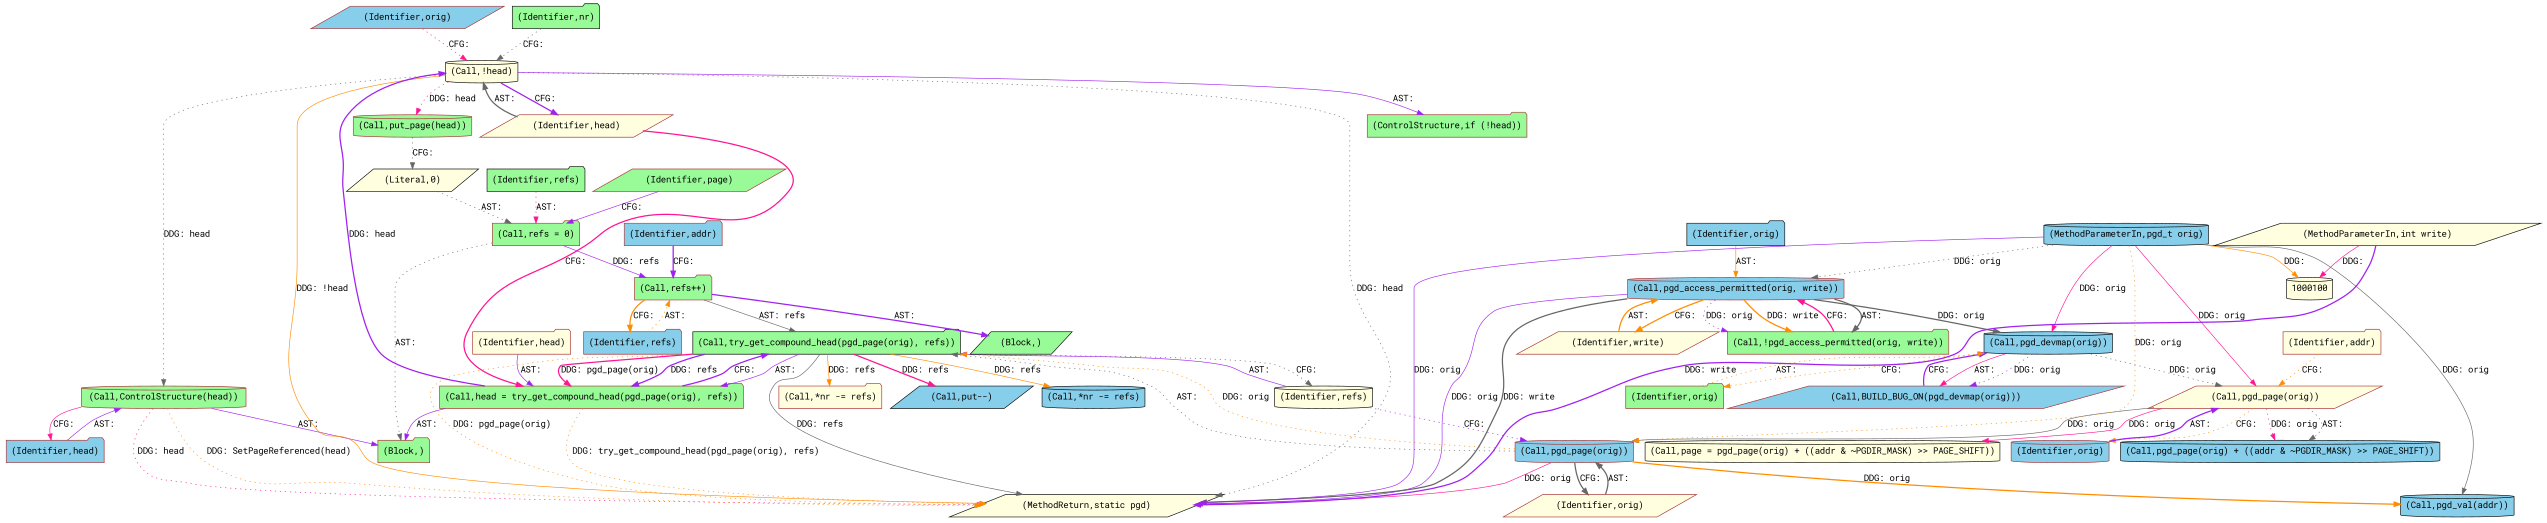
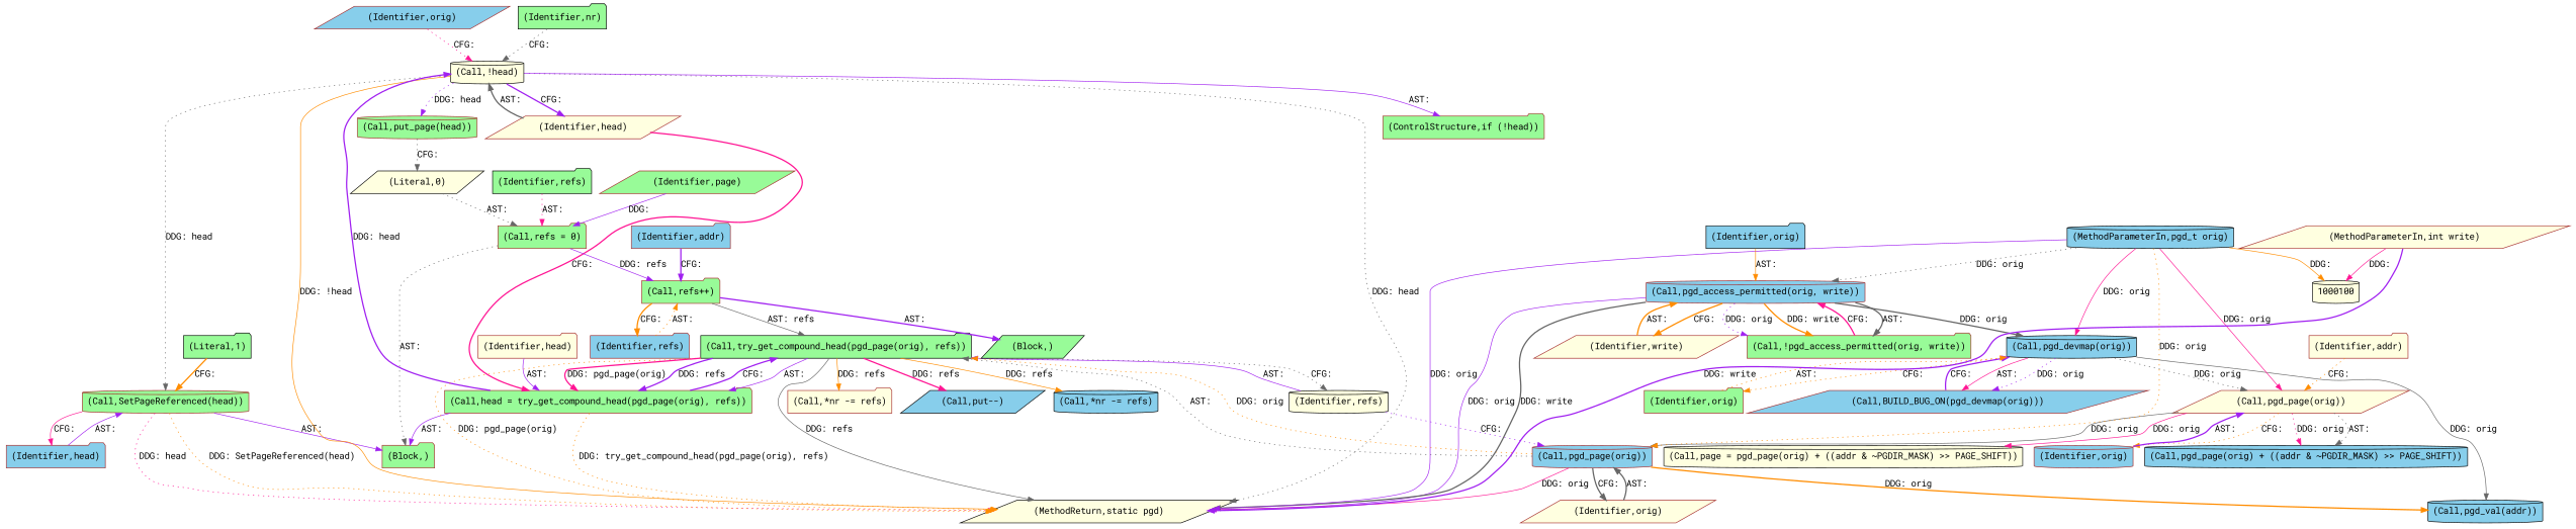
  digraph {
    fontname="Roboto Mono"
    node [color=brown fillcolor=palegreen fontname="Roboto Mono" shape=folder style=filled]
    edge [color=purple fontname="Roboto Mono" style=dotted]
-   n1 [label="(Call,ControlStructure(head))" shape=cylinder]
+   n1 [label="(Call,SetPageReferenced(head))" shape=cylinder]
    n2 [color=black fillcolor=lightyellow label="(MethodReturn,static pgd)" shape=parallelogram]
    n3 [label="(Block,)"]
    n4 [fillcolor=skyblue label="(Identifier,head)"]
    n5 [color=black fillcolor=lightyellow label="(Call,!head)" shape=cylinder]
    n6 [label="(Call,put_page(head))" shape=cylinder]
    n7 [label="(ControlStructure,if (!head))"]
    n8 [fillcolor=lightyellow label="(Identifier,head)" shape=parallelogram]
    n9 [color=black fillcolor=lightyellow label="(Literal,0)" shape=parallelogram]
    n10 [label="(Call,head = try_get_compound_head(pgd_page(orig), refs))"]
    n11 [color=black label="(Call,try_get_compound_head(pgd_page(orig), refs))"]
    n12 [fillcolor=lightyellow label="(Call,*nr -= refs)"]
    n13 [color=black fillcolor=skyblue label="(Call,put--)" shape=parallelogram]
    n14 [color=black fillcolor=skyblue label="(Call,*nr -= refs)" shape=cylinder]
    n15 [color=black fillcolor=lightyellow label="(Identifier,refs)" shape=cylinder]
    n16 [fillcolor=skyblue label="(Call,pgd_page(orig))" shape=cylinder]
    n17 [color=black fillcolor=skyblue label="(Call,pgd_val(addr))" shape=cylinder]
    n18 [fillcolor=lightyellow label="(Identifier,orig)" shape=parallelogram]
    n19 [fillcolor=lightyellow label="(Call,pgd_page(orig))" shape=parallelogram]
    n20 [color=black fillcolor=lightyellow label="(Call,page = pgd_page(orig) + ((addr & ~PGDIR_MASK) >> PAGE_SHIFT))" shape=cylinder]
    n21 [fillcolor=skyblue label="(Identifier,orig)" shape=cylinder]
    n22 [color=black fillcolor=skyblue label="(Call,pgd_page(orig) + ((addr & ~PGDIR_MASK) >> PAGE_SHIFT))" shape=cylinder]
    n23 [color=black fillcolor=skyblue label="(Call,pgd_devmap(orig))" shape=cylinder]
    n24 [fillcolor=skyblue label="(Call,BUILD_BUG_ON(pgd_devmap(orig)))" shape=parallelogram]
    n25 [label="(Identifier,orig)"]
    n26 [fillcolor=skyblue label="(Call,pgd_access_permitted(orig, write))" shape=cylinder]
    n27 [fillcolor=lightyellow label="(Identifier,write)" shape=parallelogram]
    n28 [label="(Call,!pgd_access_permitted(orig, write))"]
    n29 [color=black fillcolor=skyblue label="(MethodParameterIn,pgd_t orig)" shape=cylinder]
    1000100 [color=black fillcolor=lightyellow shape=cylinder]
-   n31 [color=black fillcolor=lightyellow label="(MethodParameterIn,int write)" shape=parallelogram]
+   n31 [fillcolor=lightyellow label="(MethodParameterIn,int write)" shape=parallelogram]
    n32 [label="(Call,refs++)"]
    n33 [color=black label="(Block,)" shape=parallelogram]
    n34 [fillcolor=skyblue label="(Identifier,refs)"]
    n35 [label="(Call,refs = 0)"]
    n36 [fillcolor=skyblue label="(Identifier,orig)" shape=parallelogram]
    n37 [color=black label="(Identifier,nr)"]
    n38 [fillcolor=skyblue label="(Identifier,addr)"]
    n39 [fillcolor=lightyellow label="(Identifier,addr)"]
+   n40 [color=black label="(Literal,1)"]
    n41 [fillcolor=lightyellow label="(Identifier,head)"]
    n42 [color=black label="(Identifier,refs)"]
    n43 [color=black fillcolor=skyblue label="(Identifier,orig)"]
    n44 [label="(Identifier,page)" shape=parallelogram]
    n1 -> n2 [color=deeppink label="DDG: head"]
    n1 -> n2 [color=darkorange label="DDG: SetPageReferenced(head)"]
    n1 -> n3 [label="AST: " style=solid]
    n1 -> n4 [color=deeppink label="CFG: " style=solid]
    n4 -> n1 [label="AST: " style=solid]
    n5 -> n1 [color=gray40 label="DDG: head"]
    n5 -> n2 [color=darkorange label="DDG: !head" style=solid]
    n5 -> n2 [color=gray40 label="DDG: head"]
-   n5 -> n6 [color=deeppink label="DDG: head"]
+   n5 -> n6 [label="DDG: head"]
    n5 -> n7 [label="AST: " style=solid]
    n5 -> n8 [label="CFG: " style=bold]
    n6 -> n9 [color=gray40 label="CFG: "]
    n8 -> n5 [color=gray40 label="AST: " style=bold]
    n8 -> n10 [color=deeppink label="CFG: " style=bold]
    n9 -> n35 [color=gray40 label="AST: "]
    n10 -> n2 [color=darkorange label="DDG: try_get_compound_head(pgd_page(orig), refs)"]
    n10 -> n3 [label="AST: " style=solid]
    n10 -> n5 [label="DDG: head" style=bold]
    n10 -> n11 [label="CFG: " style=bold]
    n11 -> n2 [color=darkorange label="DDG: pgd_page(orig)"]
    n11 -> n2 [color=gray40 label="DDG: refs" style=solid]
    n11 -> n10 [label="AST: " style=solid]
    n11 -> n10 [color=deeppink label="DDG: pgd_page(orig)" style=bold]
    n11 -> n10 [label="DDG: refs" style=bold]
    n11 -> n12 [color=darkorange label="DDG: refs" style=solid]
    n11 -> n13 [color=deeppink label="DDG: refs" style=bold]
    n11 -> n14 [color=darkorange label="DDG: refs" style=solid]
    n11 -> n15 [color=gray40 label="CFG: "]
    n15 -> n11 [label="AST: " style=solid]
    n15 -> n16 [label="CFG: "]
    n16 -> n2 [color=deeppink label="DDG: orig" style=solid]
    n16 -> n11 [color=gray40 label="AST: "]
    n16 -> n11 [color=darkorange label="DDG: orig"]
    n16 -> n17 [color=darkorange label="DDG: orig" style=bold]
    n16 -> n18 [color=gray40 label="CFG: " style=bold]
    n18 -> n16 [color=gray40 label="AST: " style=bold]
    n19 -> n16 [color=gray40 label="DDG: orig" style=solid]
    n19 -> n20 [color=deeppink label="DDG: orig" style=solid]
    n19 -> n21 [color=darkorange label="CFG: "]
    n19 -> n22 [color=gray40 label="AST: "]
    n19 -> n22 [color=deeppink label="DDG: orig"]
    n21 -> n19 [label="AST: " style=bold]
    n23 -> n19 [color=gray40 label="DDG: orig"]
    n23 -> n24 [color=deeppink label="AST: " style=solid]
    n23 -> n24 [label="DDG: orig"]
    n23 -> n25 [color=darkorange label="CFG: "]
    n24 -> n23 [label="CFG: " style=bold]
    n25 -> n23 [color=darkorange label="AST: "]
    n26 -> n2 [label="DDG: orig" style=solid]
    n26 -> n2 [color=gray40 label="DDG: write" style=bold]
    n26 -> n23 [color=gray40 label="DDG: orig" style=bold]
    n26 -> n27 [color=darkorange label="CFG: " style=bold]
    n26 -> n28 [color=gray40 label="AST: " style=bold]
    n26 -> n28 [label="DDG: orig"]
    n26 -> n28 [color=darkorange label="DDG: write" style=bold]
    n27 -> n26 [color=darkorange label="AST: " style=bold]
    n28 -> n26 [color=deeppink label="CFG: " style=bold]
    n29 -> n2 [label="DDG: orig" style=solid]
    n29 -> n16 [color=darkorange label="DDG: orig"]
-   n29 -> n17 [color=gray40 label="DDG: orig" style=solid]
+   n23 -> n17 [color=gray40 label="DDG: orig" style=solid]
    n29 -> n19 [color=deeppink label="DDG: orig" style=solid]
    n29 -> n23 [color=deeppink label="DDG: orig" style=solid]
    n29 -> n26 [color=gray40 label="DDG: orig"]
    n29 -> 1000100 [color=darkorange label="DDG: " style=solid]
    n31 -> n2 [label="DDG: write" style=bold]
    n31 -> 1000100 [color=deeppink label="DDG: " style=solid]
    n32 -> n11 [color=gray40 label="AST: refs" style=solid]
    n32 -> n33 [label="AST: " style=bold]
    n32 -> n34 [color=darkorange label="CFG: " style=bold]
    n34 -> n32 [color=darkorange label="AST: "]
    n35 -> n3 [color=gray40 label="AST: "]
    n35 -> n32 [label="DDG: refs" style=solid]
    n36 -> n5 [color=deeppink label="CFG: "]
    n37 -> n5 [color=gray40 label="CFG: "]
    n38 -> n32 [label="CFG: " style=bold]
    n39 -> n19 [color=darkorange label="CFG: "]
+   n40 -> n1 [color=darkorange label="CFG: " style=bold]
    n41 -> n10 [label="AST: " style=solid]
    n42 -> n35 [color=deeppink label="AST: "]
    n43 -> n26 [color=darkorange label="AST: " style=solid]
-   n44 -> n35 [label="CFG: " style=solid]
+   n44 -> n35 [label="DDG: " style=solid]
  }
